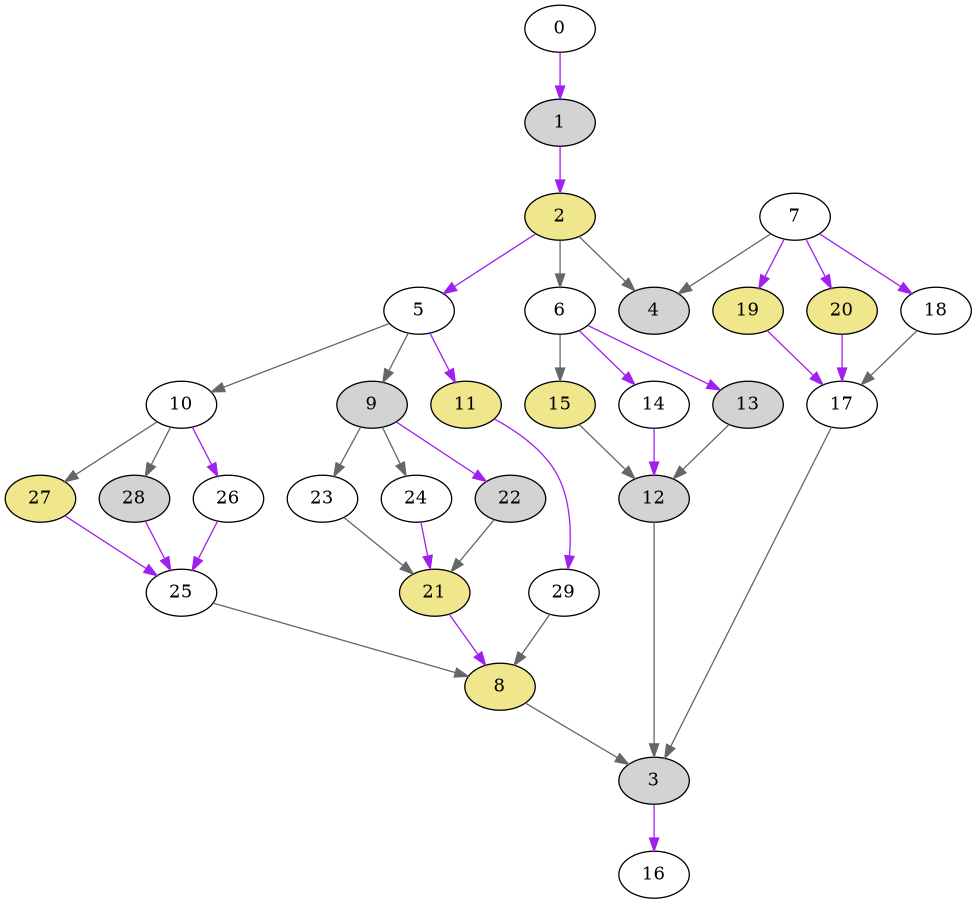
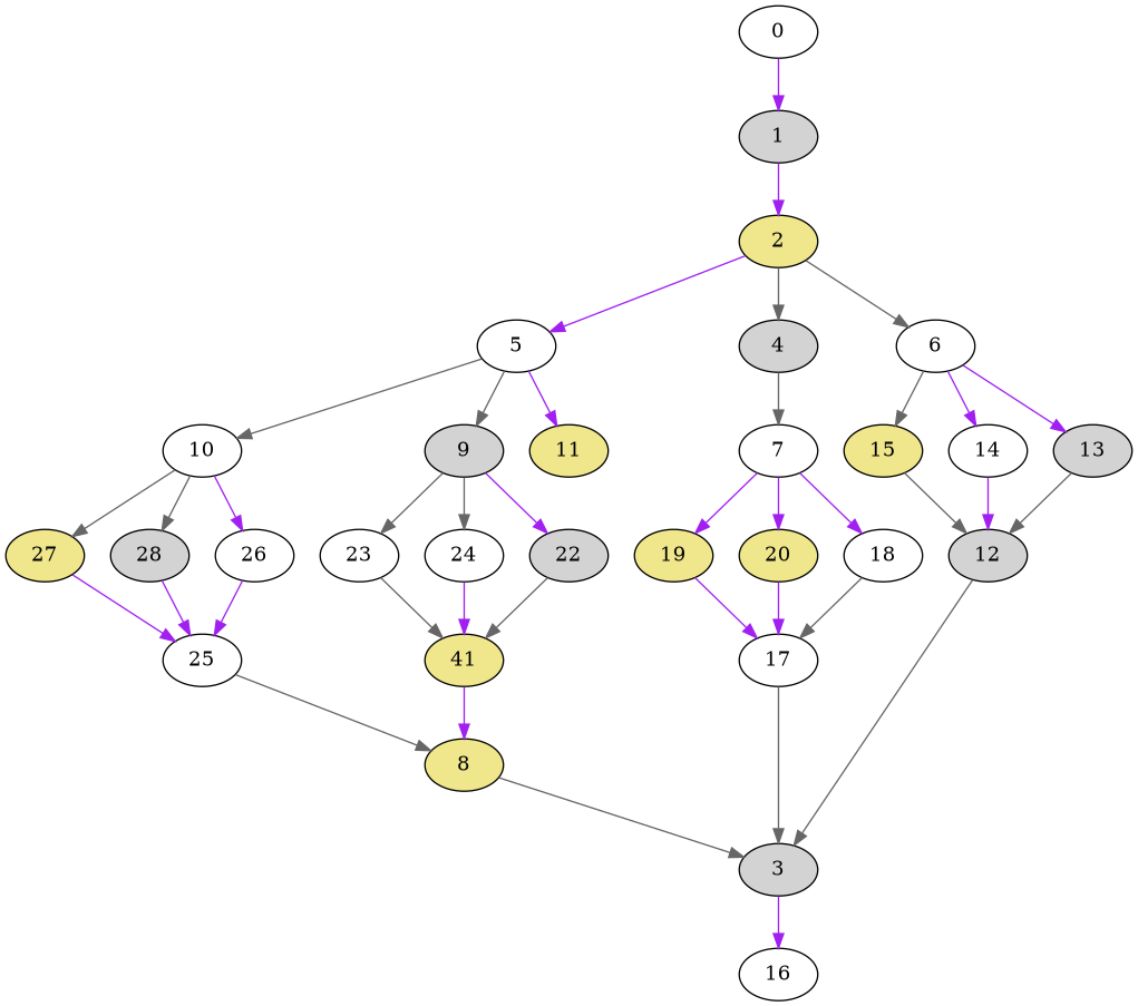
  digraph {
    node [Weight=114 fillcolor=white style=filled]
    edge [Weight=10 color=purple]
    0 [Weight=98]
    1 [fillcolor=lightgrey]
    2 [Weight=147 fillcolor=khaki]
    5 [Weight=130]
    4 [Weight=49 fillcolor=lightgrey]
    6 [Weight=82]
    10 [Weight=33]
    9 [Weight=49 fillcolor=lightgrey]
    11 [Weight=82 fillcolor=khaki]
    7
    15 [Weight=98 fillcolor=khaki]
    14 [Weight=98]
    13 [Weight=49 fillcolor=lightgrey]
    27 [Weight=147 fillcolor=khaki]
    28 [Weight=130 fillcolor=lightgrey]
    26
    23 [Weight=163]
    24 [Weight=130]
    22 [Weight=98 fillcolor=lightgrey]
-   29 [Weight=65]
    19 [Weight=147 fillcolor=khaki]
    20 [Weight=65 fillcolor=khaki]
    18 [Weight=49]
    17
    25
-   21 [Weight=49 fillcolor=khaki]
+   21 [Weight=49 fillcolor=khaki label=41]
    8 [Weight=33 fillcolor=khaki]
    3 [fillcolor=lightgrey]
    12 [Weight=33 fillcolor=lightgrey]
    16 [Weight=33]
    0 -> 1 [Weight=7]
    1 -> 2 [Weight=9]
    2 -> 5
    2 -> 4 [Weight=8 color=gray40]
    2 -> 6 [Weight=8 color=gray40]
    5 -> 10 [Weight=3 color=gray40]
    5 -> 9 [Weight=9 color=gray40]
    5 -> 11 [Weight=3]
-   7 -> 4 [Weight=3 color=gray40]
+   4 -> 7 [Weight=3 color=gray40]
    6 -> 15 [Weight=6 color=gray40]
    6 -> 14 [Weight=7]
    6 -> 13 [Weight=6]
    10 -> 27 [color=gray40]
    10 -> 28 [color=gray40]
    10 -> 26 [Weight=9]
    9 -> 23 [Weight=8 color=gray40]
    9 -> 24 [color=gray40]
    9 -> 22 [Weight=3]
-   11 -> 29 [Weight=6]
    7 -> 19 [Weight=5]
    7 -> 20
    7 -> 18 [Weight=3]
    15 -> 12 [Weight=7 color=gray40]
    14 -> 12 [Weight=5]
    13 -> 12 [Weight=9 color=gray40]
    27 -> 25 [Weight=2]
    28 -> 25 [Weight=3]
    26 -> 25 [Weight=4]
    23 -> 21 [Weight=8 color=gray40]
    24 -> 21
    22 -> 21 [Weight=2 color=gray40]
-   29 -> 8 [Weight=8 color=gray40]
    19 -> 17
    20 -> 17 [Weight=4]
    18 -> 17 [Weight=7 color=gray40]
    17 -> 3 [color=gray40]
    25 -> 8 [Weight=2 color=gray40]
    21 -> 8 [Weight=5]
    8 -> 3 [Weight=8 color=gray40]
    3 -> 16
    12 -> 3 [Weight=7 color=gray40]
  }
